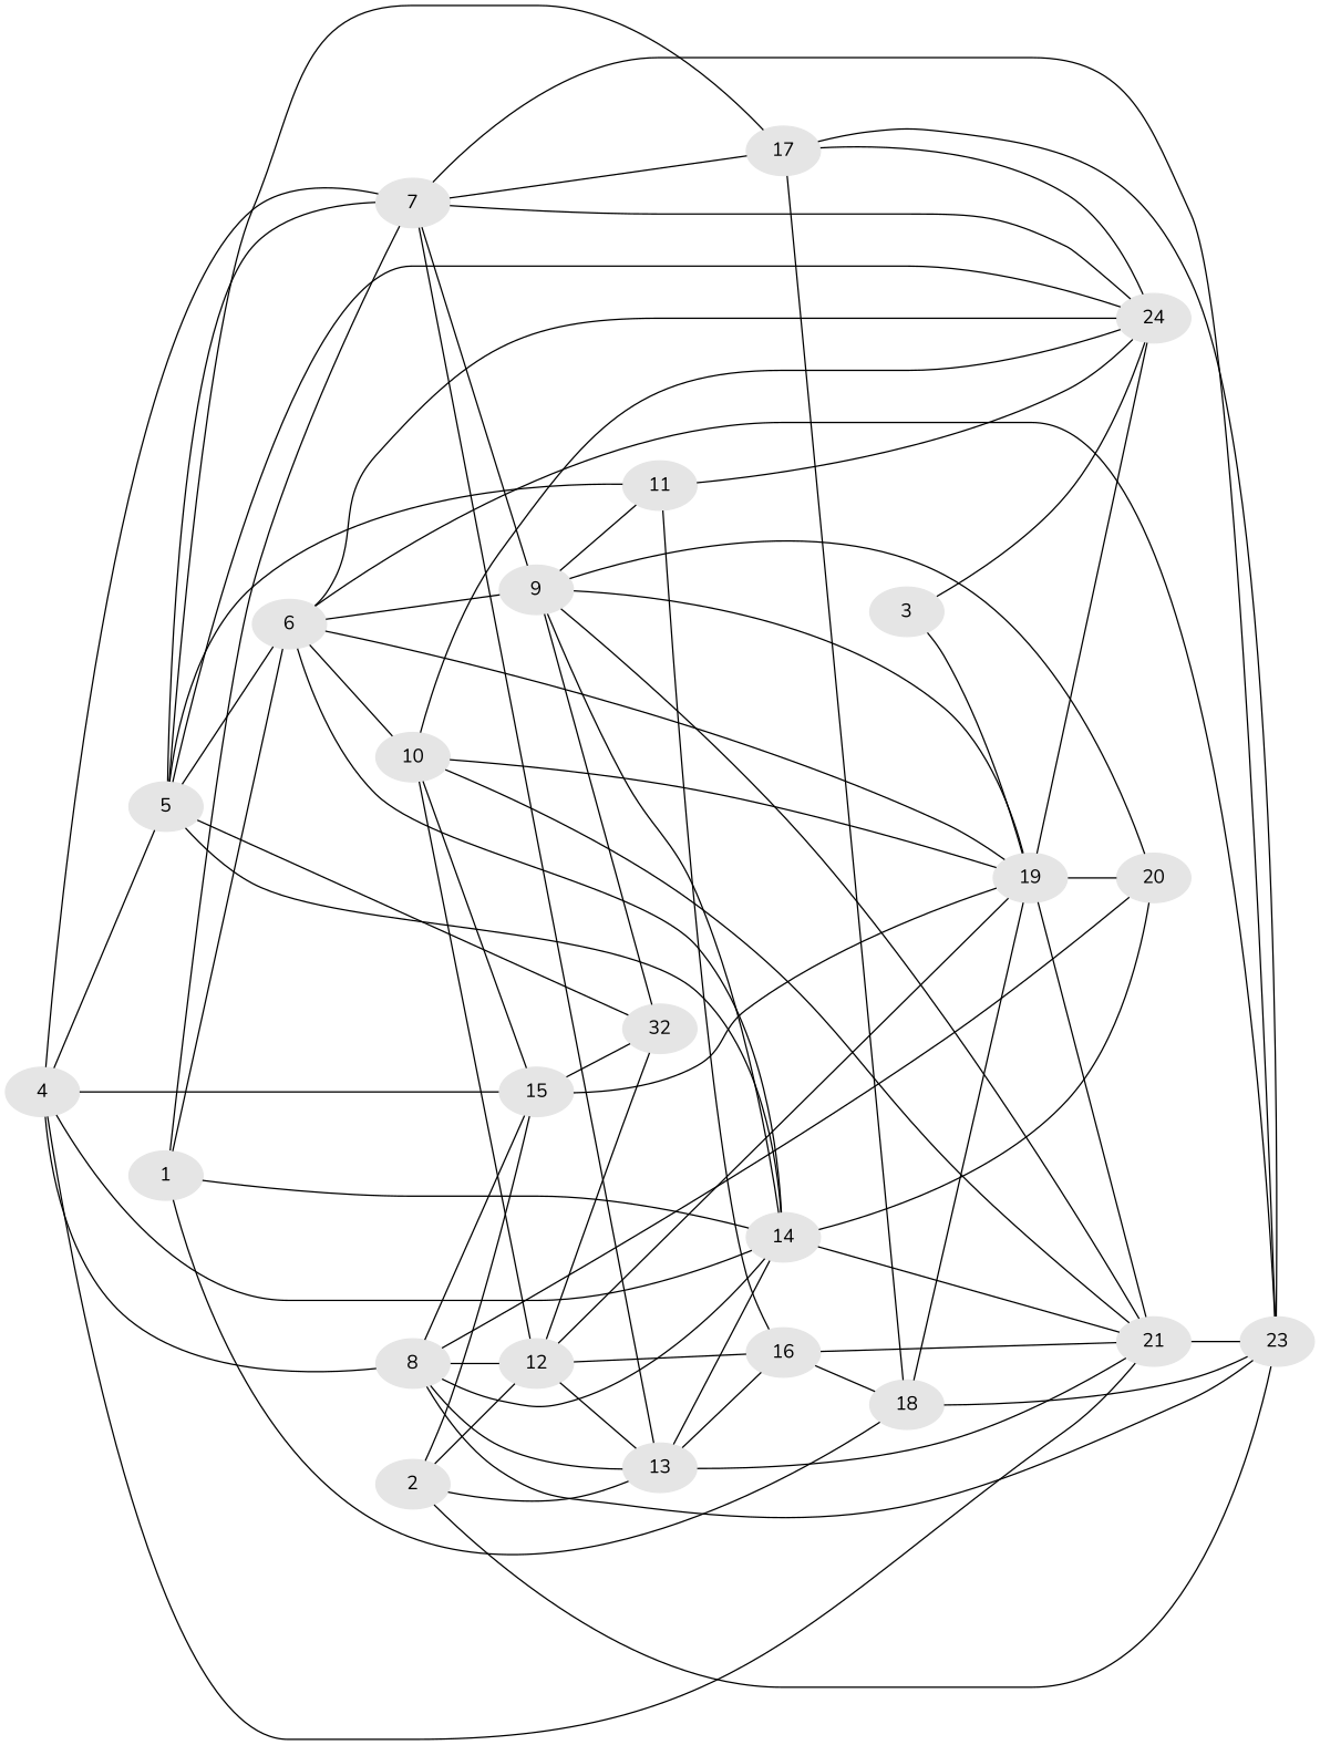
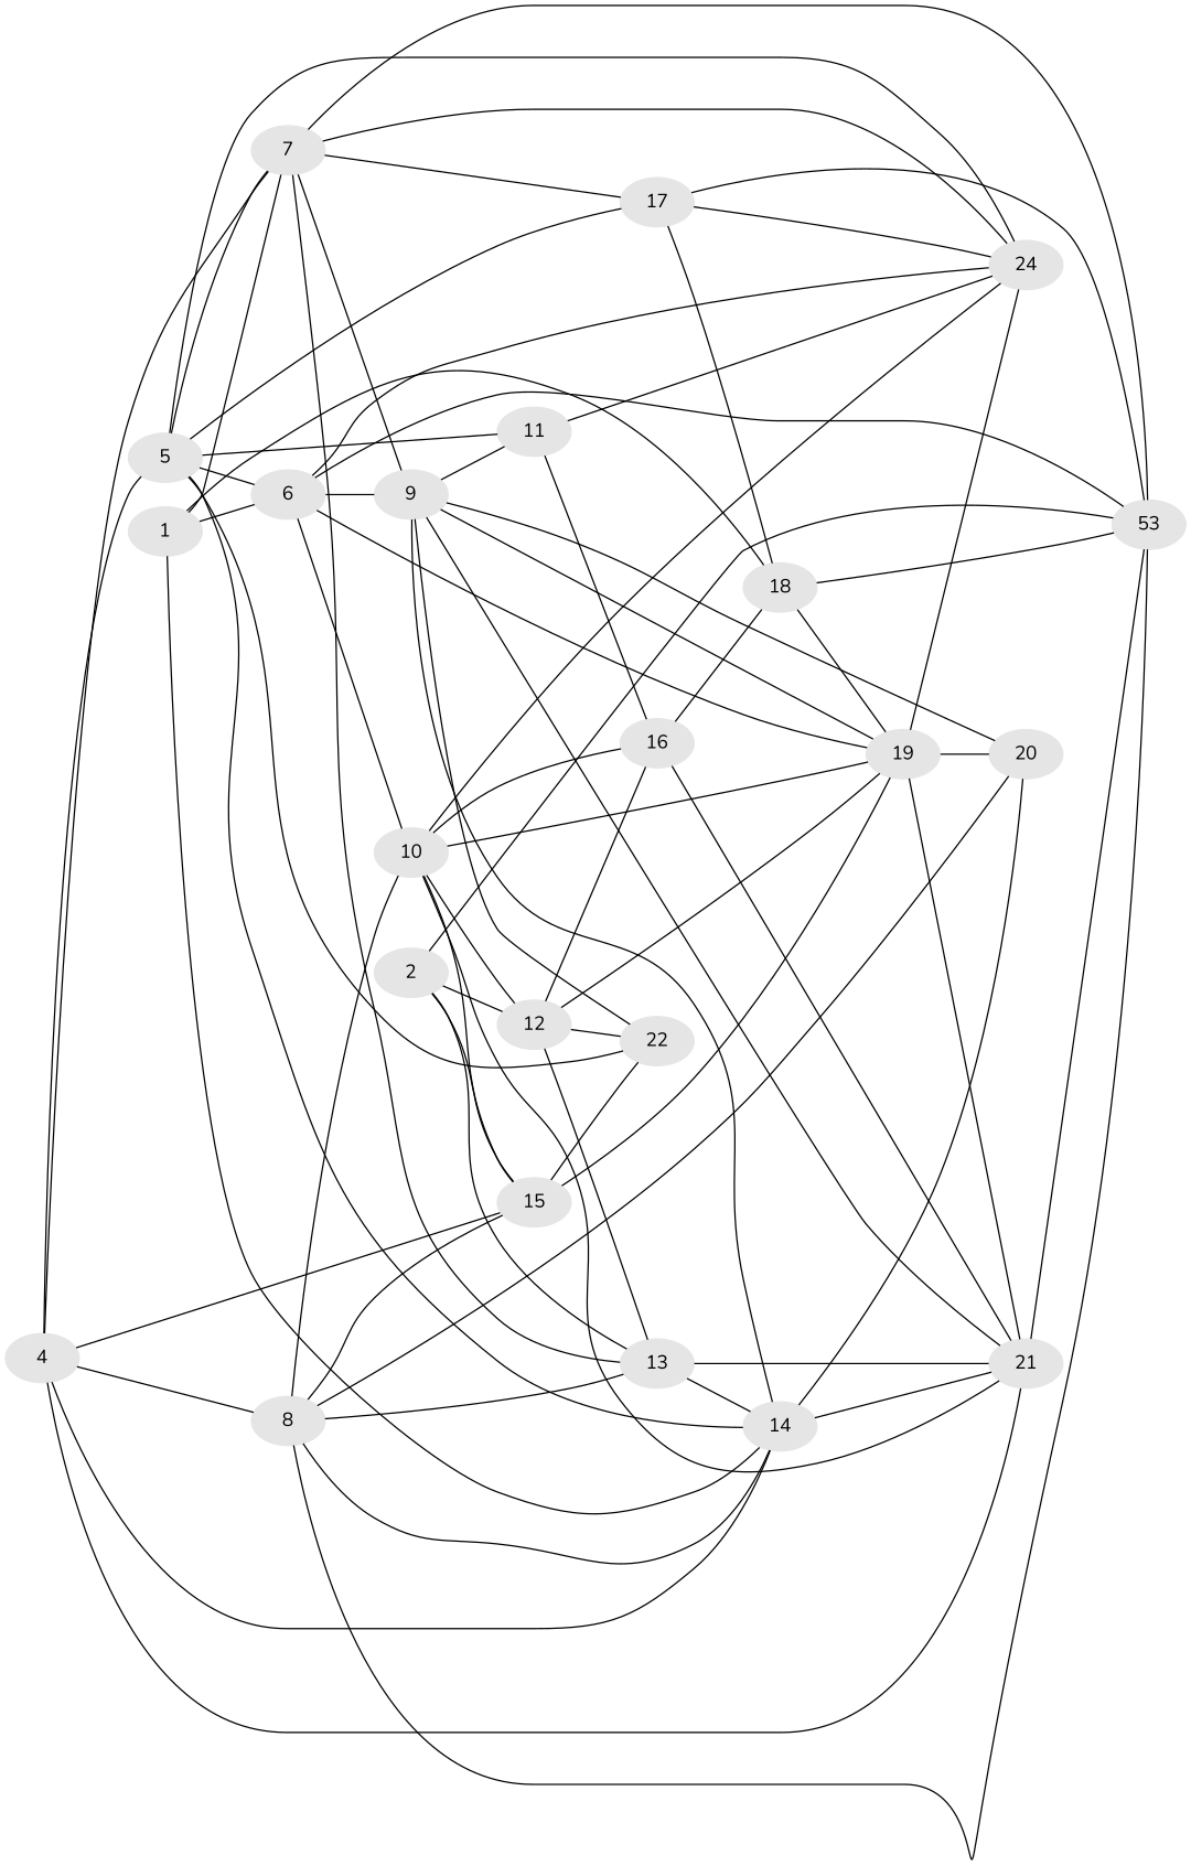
  graph {
    fontname=Nunito
    rankdir=LR
    node [color=gray90 fontname=Nunito style=filled]
    edge [fontname=Nunito weight=1.0]
    1
    6
    7
    14
    18
-   23
+   23 [label=53]
    19
    24
    9
    10
    13
    17
    21
    20
    2
    12
    15
-   22 [label=32]
+   22
    16
-   3
    4
    5
    8
    11
    1 -- 6
    1 -- 7
    1 -- 14
    1 -- 18
-   6 -- 14
    6 -- 23
    6 -- 19
    6 -- 24 [weight=2.0]
    6 -- 9 [weight=2.0]
    6 -- 10
    7 -- 23 [weight=2.0]
    7 -- 24 [weight=2.0]
    7 -- 9
    7 -- 13 [weight=2.0]
    7 -- 17 [weight=2.0]
    14 -- 21
    14 -- 20
    18 -- 23 [weight=2.0]
    18 -- 19 [weight=2.0]
    19 -- 24
    19 -- 21
    19 -- 20 [weight=2.0]
    9 -- 14
    9 -- 19
    9 -- 21
    9 -- 20 [weight=2.0]
    9 -- 22
    9 -- 11
    10 -- 19
    10 -- 24
    10 -- 21
    10 -- 12
    10 -- 15
    13 -- 14 [weight=2.0]
    13 -- 21 [weight=3.0]
-   13 -- 16
+   10 -- 16
    17 -- 18 [weight=2.0]
    17 -- 23
    17 -- 24
    21 -- 23
    2 -- 23
    2 -- 13
    2 -- 12
    2 -- 15
    12 -- 19
    12 -- 13 [weight=2.0]
    12 -- 22
    12 -- 16 [weight=4.0]
    15 -- 19
    15 -- 22
    16 -- 18 [weight=2.0]
    16 -- 21 [weight=2.0]
-   3 -- 19
-   3 -- 24 [weight=2.0]
    4 -- 7
    4 -- 14
    4 -- 21
    4 -- 15
    4 -- 5 [weight=2.0]
    4 -- 8
    5 -- 6
    5 -- 7
    5 -- 14
    5 -- 24
    5 -- 17
    5 -- 22 [weight=2.0]
    5 -- 11
    8 -- 14
    8 -- 23
-   8 -- 12
+   8 -- 10
    8 -- 13
    8 -- 20
    8 -- 15
    11 -- 24
    11 -- 16
  }
